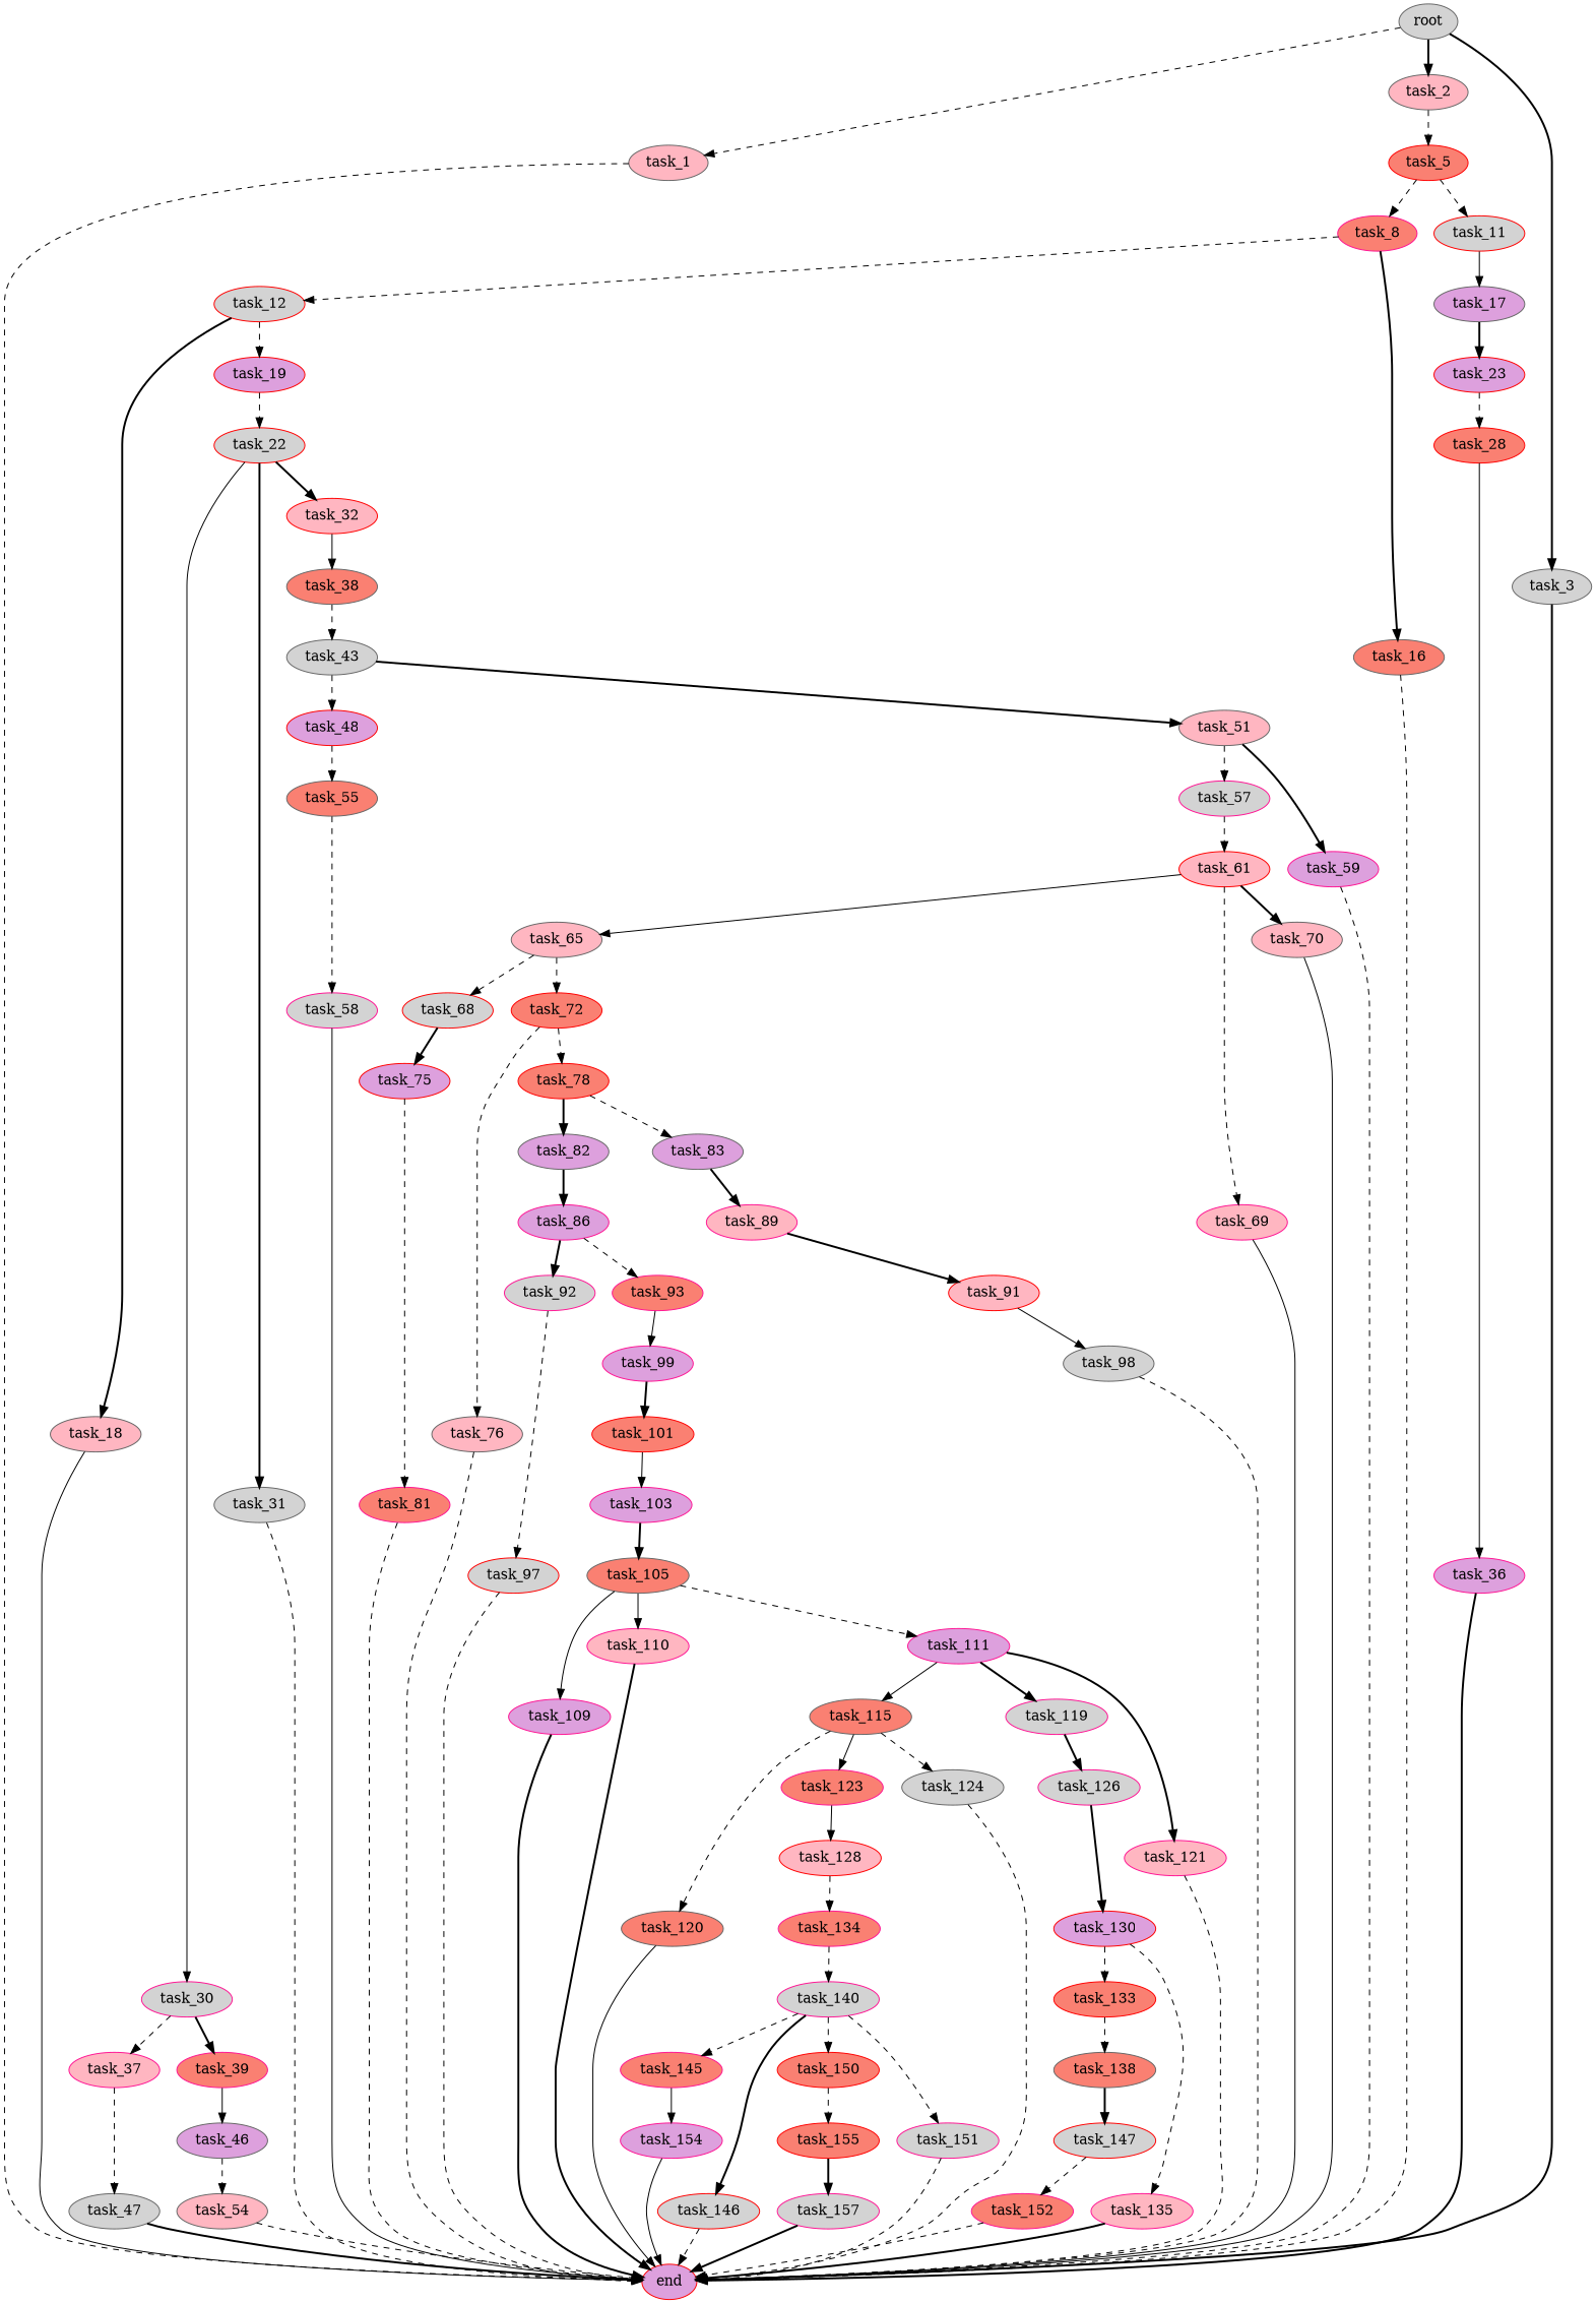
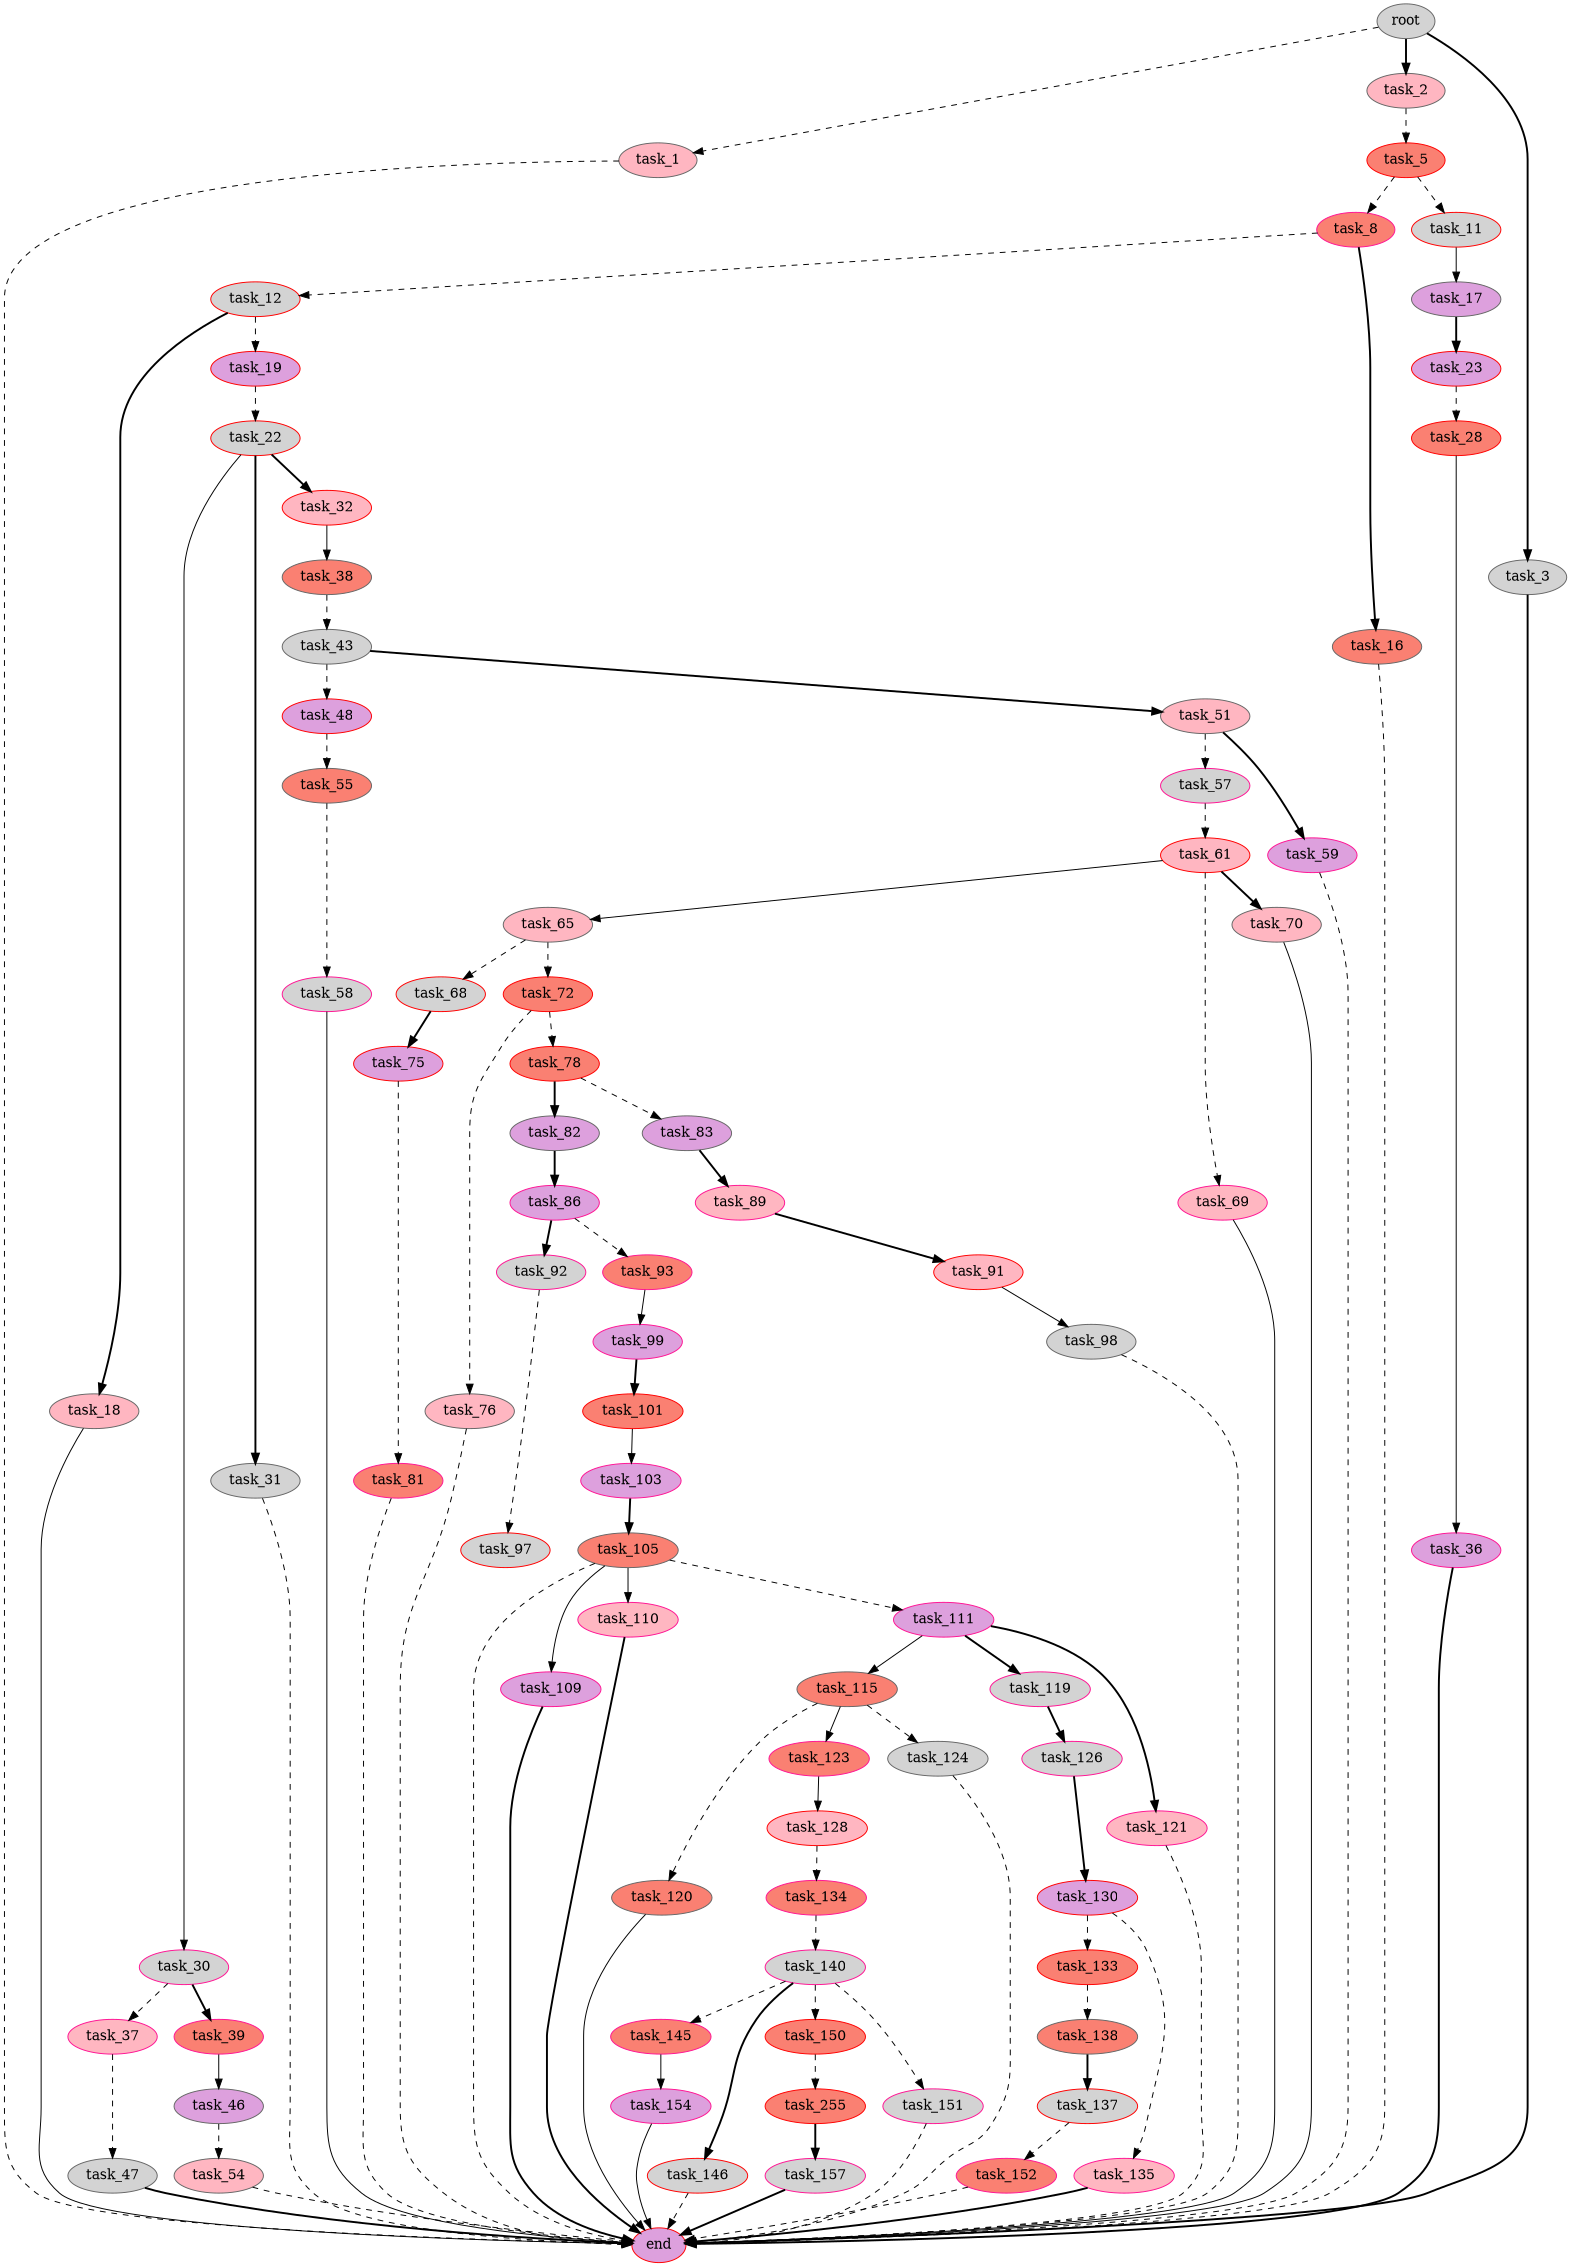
  digraph {
    node [color=deeppink fillcolor=lightgrey style=filled]
    edge [style=dashed]
    root [color=gray40]
    task_1 [color=gray40 fillcolor=lightpink]
    task_2 [color=gray40 fillcolor=lightpink]
    task_3 [color=gray40]
    end [color=red fillcolor=plum]
    task_5 [color=red fillcolor=salmon]
    task_8 [fillcolor=salmon]
    task_11 [color=red]
    task_12 [color=red]
    task_16 [color=gray40 fillcolor=salmon]
    task_17 [color=gray40 fillcolor=plum]
    task_18 [color=gray40 fillcolor=lightpink]
    task_19 [color=red fillcolor=plum]
    task_23 [color=red fillcolor=plum]
    task_22 [color=red]
    task_28 [color=red fillcolor=salmon]
    task_30
    task_31 [color=gray40]
    task_32 [color=red fillcolor=lightpink]
    task_37 [fillcolor=lightpink]
    task_39 [fillcolor=salmon]
    task_38 [color=gray40 fillcolor=salmon]
    task_36 [fillcolor=plum]
    task_47 [color=gray40]
    task_46 [color=gray40 fillcolor=plum]
    task_43 [color=gray40]
    task_48 [color=red fillcolor=plum]
    task_51 [color=gray40 fillcolor=lightpink]
    task_54 [color=gray40 fillcolor=lightpink]
    task_55 [color=gray40 fillcolor=salmon]
    task_57
    task_59 [fillcolor=plum]
    task_58
    task_61 [color=red fillcolor=lightpink]
    task_65 [color=gray40 fillcolor=lightpink]
    task_69 [fillcolor=lightpink]
    task_70 [color=gray40 fillcolor=lightpink]
    task_68 [color=red]
    task_72 [color=red fillcolor=salmon]
    task_75 [color=red fillcolor=plum]
    task_76 [color=gray40 fillcolor=lightpink]
    task_78 [color=red fillcolor=salmon]
    task_81 [fillcolor=salmon]
    task_82 [color=gray40 fillcolor=plum]
    task_83 [color=gray40 fillcolor=plum]
    task_86 [fillcolor=plum]
    task_89 [fillcolor=lightpink]
    task_92
    task_93 [fillcolor=salmon]
    task_91 [color=red fillcolor=lightpink]
    task_97 [color=red]
    task_99 [fillcolor=plum]
    task_98 [color=gray40]
    task_101 [color=red fillcolor=salmon]
    task_103 [fillcolor=plum]
    task_105 [color=gray40 fillcolor=salmon]
    task_109 [fillcolor=plum]
    task_110 [fillcolor=lightpink]
    task_111 [fillcolor=plum]
    task_115 [color=gray40 fillcolor=salmon]
    task_119
    task_121 [fillcolor=lightpink]
    task_120 [color=gray40 fillcolor=salmon]
    task_123 [fillcolor=salmon]
    task_124 [color=gray40]
    task_126
    task_128 [color=red fillcolor=lightpink]
    task_130 [color=red fillcolor=plum]
    task_134 [fillcolor=salmon]
    task_133 [color=red fillcolor=salmon]
    task_135 [fillcolor=lightpink]
    task_140
    task_138 [color=gray40 fillcolor=salmon]
-   task_147 [color=red]
+   task_147 [color=red label=task_137]
    task_145 [fillcolor=salmon]
    task_146 [color=red]
    task_150 [color=red fillcolor=salmon]
    task_151
    task_152 [fillcolor=salmon]
    task_154 [fillcolor=plum]
-   task_155 [color=red fillcolor=salmon]
+   task_155 [color=red fillcolor=salmon label=task_255]
    task_157
    root -> task_1
    root -> task_2 [style=bold]
    root -> task_3 [style=bold]
    task_1 -> end
    task_2 -> task_5
    task_3 -> end [style=bold]
    task_5 -> task_8
    task_5 -> task_11
    task_8 -> task_12
    task_8 -> task_16 [style=bold]
    task_11 -> task_17 [style=solid]
    task_12 -> task_18 [style=bold]
    task_12 -> task_19
    task_16 -> end
    task_17 -> task_23 [style=bold]
    task_18 -> end [style=solid]
    task_19 -> task_22
    task_23 -> task_28
    task_22 -> task_30 [style=solid]
    task_22 -> task_31 [style=bold]
    task_22 -> task_32 [style=bold]
    task_28 -> task_36 [style=solid]
    task_30 -> task_37
    task_30 -> task_39 [style=bold]
    task_31 -> end
    task_32 -> task_38 [style=solid]
    task_37 -> task_47
    task_39 -> task_46 [style=solid]
    task_38 -> task_43
    task_36 -> end [style=bold]
    task_47 -> end [style=bold]
    task_46 -> task_54
    task_43 -> task_48
    task_43 -> task_51 [style=bold]
    task_48 -> task_55
    task_51 -> task_57
    task_51 -> task_59 [style=bold]
    task_54 -> end
    task_55 -> task_58
    task_57 -> task_61
    task_59 -> end
    task_58 -> end [style=solid]
    task_61 -> task_65 [style=solid]
    task_61 -> task_69
    task_61 -> task_70 [style=bold]
    task_65 -> task_68
    task_65 -> task_72
    task_69 -> end [style=solid]
    task_70 -> end [style=solid]
    task_68 -> task_75 [style=bold]
    task_72 -> task_76
    task_72 -> task_78
    task_75 -> task_81
    task_76 -> end
    task_78 -> task_82 [style=bold]
    task_78 -> task_83
    task_81 -> end
    task_82 -> task_86 [style=bold]
    task_83 -> task_89 [style=bold]
    task_86 -> task_92 [style=bold]
    task_86 -> task_93
    task_89 -> task_91 [style=bold]
    task_92 -> task_97
    task_93 -> task_99 [style=solid]
    task_91 -> task_98 [style=solid]
-   task_97 -> end
+   task_105 -> end
    task_99 -> task_101 [style=bold]
    task_98 -> end
    task_101 -> task_103 [style=solid]
    task_103 -> task_105 [style=bold]
    task_105 -> task_109 [style=solid]
    task_105 -> task_110 [style=solid]
    task_105 -> task_111
    task_109 -> end [style=bold]
    task_110 -> end [style=bold]
    task_111 -> task_115 [style=solid]
    task_111 -> task_119 [style=bold]
    task_111 -> task_121 [style=bold]
    task_115 -> task_120
    task_115 -> task_123 [style=solid]
    task_115 -> task_124
    task_119 -> task_126 [style=bold]
    task_121 -> end
    task_120 -> end [style=solid]
    task_123 -> task_128 [style=solid]
    task_124 -> end
    task_126 -> task_130 [style=bold]
    task_128 -> task_134
    task_130 -> task_133
    task_130 -> task_135
    task_134 -> task_140
    task_133 -> task_138
    task_135 -> end [style=bold]
    task_140 -> task_145
    task_140 -> task_146 [style=bold]
    task_140 -> task_150
    task_140 -> task_151
    task_138 -> task_147 [style=bold]
    task_147 -> task_152
    task_145 -> task_154 [style=solid]
    task_146 -> end
    task_150 -> task_155
    task_151 -> end
    task_152 -> end
    task_154 -> end [style=solid]
    task_155 -> task_157 [style=bold]
    task_157 -> end [style=bold]
  }
